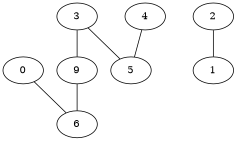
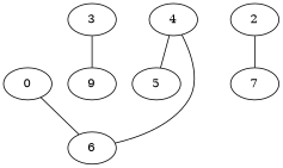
  graph {
    node [type=endpoint]
    edge [frequency=1 type0=line]
    0 [type=intersection x=329 y=264]
    6 [type=corner x=334 y=258]
    5 [type=corner x=327 y=231]
    2 [x=209 y=437]
-   7 [x=215 y=59 label=1]
+   7 [x=215 y=59]
    3 [type=corner x=332 y=85]
    n7 [label=9 x=340 y=119]
    4 [x=331 y=459]
    0 -- 6 [angle0=-.88]
    2 -- 7 [angle0=-1.55]
-   3 -- 5 [angle0=-1.54]
    3 -- n7 [angle0=1.34]
-   n7 -- 6 [angle0=-1.56]
+   4 -- 6 [angle0=-1.56]
    4 -- 5 [angle0=1.51]
  }
